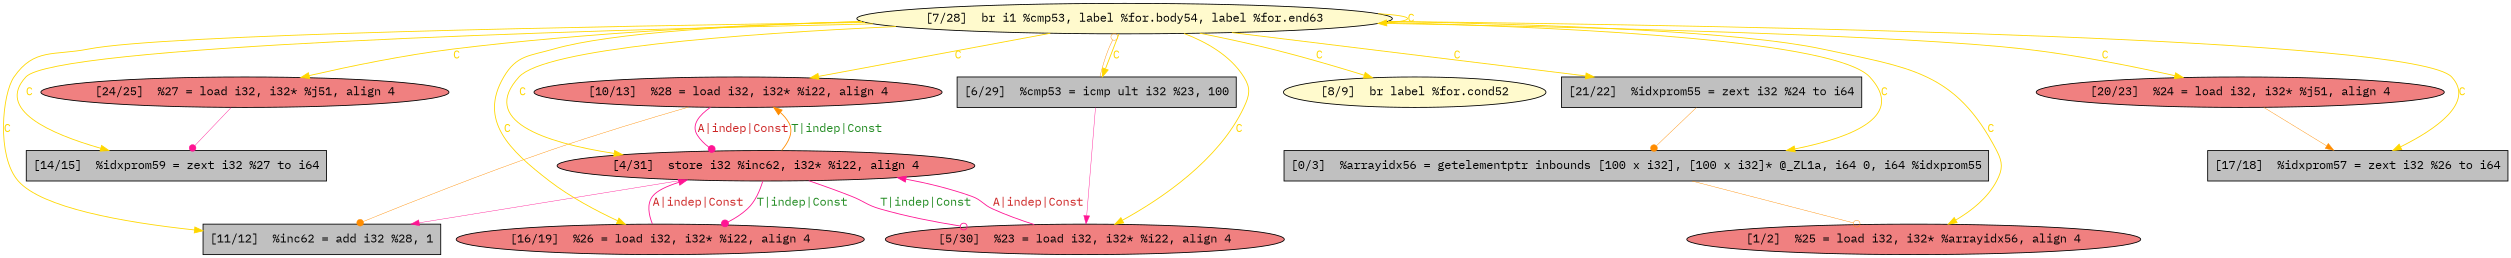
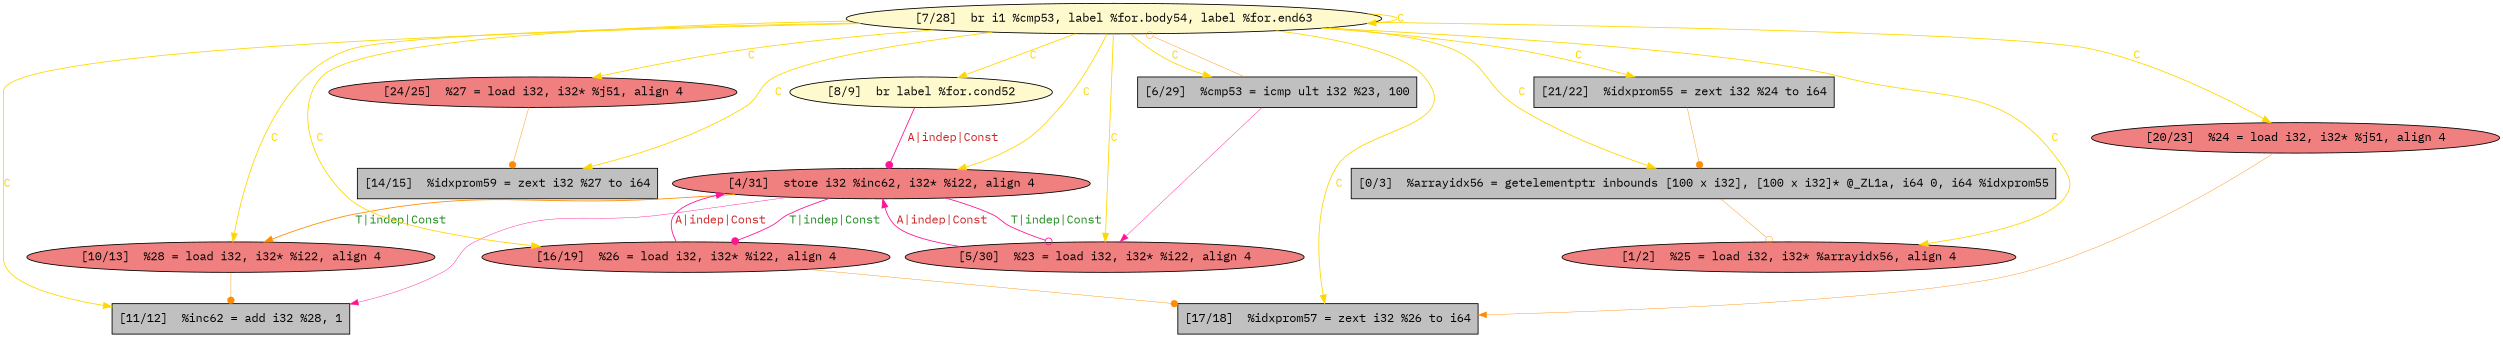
  digraph {
    fontname="IBM Plex Mono"
    node [fillcolor=lightcoral fontname="IBM Plex Mono" shape=ellipse style=filled]
    edge [color=gold fontcolor=gold fontname="IBM Plex Mono" penwidth=1.0 style=solid]
    n1 [fillcolor=grey label="[14/15]  %idxprom59 = zext i32 %27 to i64" shape=rectangle]
    n2 [label="[10/13]  %28 = load i32, i32* %i22, align 4"]
    n3 [fillcolor=grey label="[11/12]  %inc62 = add i32 %28, 1" shape=rectangle]
    n4 [label="[4/31]  store i32 %inc62, i32* %i22, align 4"]
    n5 [label="[5/30]  %23 = load i32, i32* %i22, align 4"]
    n6 [label="[16/19]  %26 = load i32, i32* %i22, align 4"]
    n7 [label="[24/25]  %27 = load i32, i32* %j51, align 4"]
    n8 [fillcolor=lemonchiffon label="[8/9]  br label %for.cond52"]
    n9 [fillcolor=grey label="[6/29]  %cmp53 = icmp ult i32 %23, 100" shape=rectangle]
    n10 [fillcolor=lemonchiffon label="[7/28]  br i1 %cmp53, label %for.body54, label %for.end63"]
    n11 [fillcolor=grey label="[17/18]  %idxprom57 = zext i32 %26 to i64" shape=rectangle]
    n12 [fillcolor=grey label="[0/3]  %arrayidx56 = getelementptr inbounds [100 x i32], [100 x i32]* @_ZL1a, i64 0, i64 %idxprom55" shape=rectangle]
    n13 [label="[1/2]  %25 = load i32, i32* %arrayidx56, align 4"]
    n14 [fillcolor=grey label="[21/22]  %idxprom55 = zext i32 %24 to i64" shape=rectangle]
    n15 [label="[20/23]  %24 = load i32, i32* %j51, align 4"]
    n2 -> n3 [arrowhead=dot color=darkorange fontcolor=black penwidth=0.5]
-   n2 -> n4 [arrowhead=dot color=deeppink fontcolor=firebrick3 label="A|indep|Const"]
+   n8 -> n4 [arrowhead=dot color=deeppink fontcolor=firebrick3 label="A|indep|Const"]
    n4 -> n2 [arrowhead=normal color=darkorange fontcolor=forestgreen label="T|indep|Const"]
    n4 -> n3 [arrowhead=normal color=deeppink fontcolor=black penwidth=0.5]
    n4 -> n5 [arrowhead=odot color=deeppink fontcolor=forestgreen label="T|indep|Const"]
    n4 -> n6 [arrowhead=dot color=deeppink fontcolor=forestgreen label="T|indep|Const"]
    n5 -> n4 [arrowhead=normal color=deeppink fontcolor=firebrick3 label="A|indep|Const"]
    n6 -> n4 [arrowhead=normal color=deeppink fontcolor=firebrick3 label="A|indep|Const"]
-   n7 -> n1 [arrowhead=dot color=deeppink fontcolor=black penwidth=0.5]
+   n6 -> n11 [arrowhead=dot color=darkorange fontcolor=black penwidth=0.5]
+   n7 -> n1 [arrowhead=dot color=darkorange fontcolor=black penwidth=0.5]
    n9 -> n5 [arrowhead=normal color=deeppink fontcolor=black penwidth=0.5]
    n9 -> n10 [arrowhead=odot color=darkorange fontcolor=black penwidth=0.5]
    n10 -> n1 [label=C]
    n10 -> n2 [label=C]
    n10 -> n3 [label=C]
    n10 -> n4 [label=C]
    n10 -> n5 [label=C]
    n10 -> n6 [label=C]
    n10 -> n7 [label=C]
    n10 -> n8 [label=C]
    n10 -> n9 [label=C]
    n10 -> n10 [label=C]
    n10 -> n11 [label=C]
    n10 -> n12 [label=C]
    n10 -> n13 [label=C]
    n10 -> n14 [label=C]
    n10 -> n15 [label=C]
    n12 -> n13 [arrowhead=odot color=darkorange fontcolor=black penwidth=0.5]
    n14 -> n12 [arrowhead=dot color=darkorange fontcolor=black penwidth=0.5]
    n15 -> n11 [arrowhead=normal color=darkorange fontcolor=black penwidth=0.5]
  }
